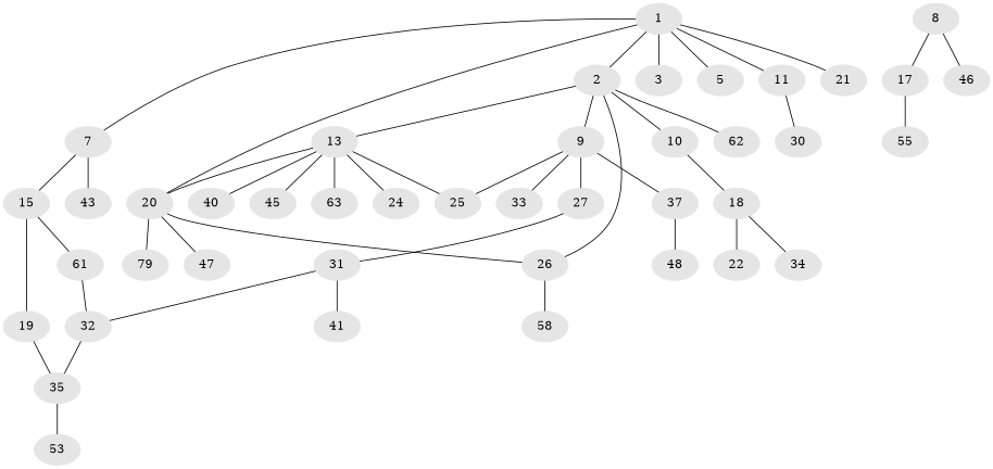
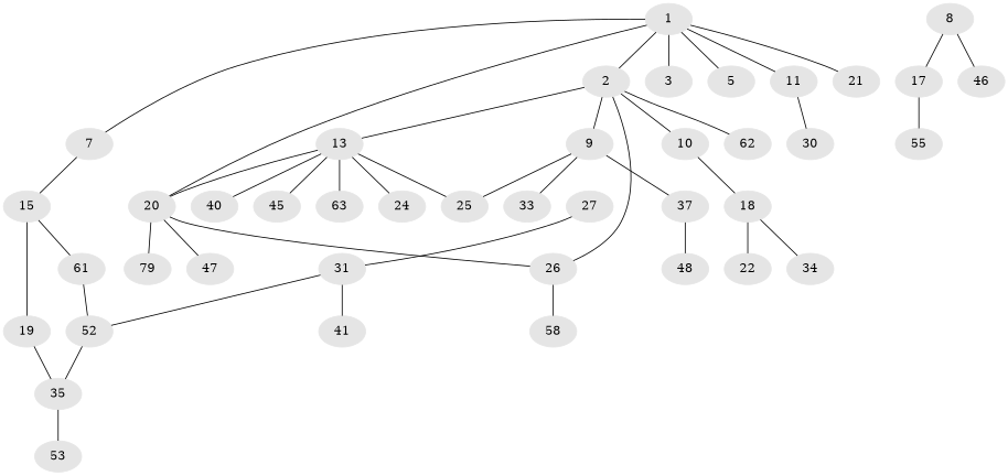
  graph {
    node [color=gray90 style=filled]
    1 [super="+52"]
    2 [super="+4"]
    3 [super="+42"]
    5
    7 [super="+12"]
    11
    20
    21
    9 [super="+14"]
    10 [super="+28"]
    13 [super="+16"]
    26 [super="+36"]
    62
    15 [super="+38"]
-   43
    30 [super="+59"]
    n17 [label=79]
    47 [super="+50"]
    25
    27
    33 [super="+39"]
    37
    18 [super="+51"]
    24
    40
    45
    63
    58
    8 [super="+57"]
    17
    46
    19 [super="+54"]
    61
    55
    31 [super="+49"]
    48
    22 [super="+23"]
    34
    35 [super="+44"]
-   32 [super="+56"]
+   32 [super="+56" label=52]
    53
    41 [super="+60"]
    1 -- 2
    1 -- 3
    1 -- 5
    1 -- 7
    1 -- 11
    1 -- 20
    1 -- 21
    2 -- 9
    2 -- 10
    2 -- 13
    2 -- 26
    2 -- 62
    7 -- 15
-   7 -- 43
    11 -- 30
    20 -- 26
    20 -- n17
    20 -- 47
    9 -- 25
-   9 -- 27
    9 -- 33
    9 -- 37
    10 -- 18
    13 -- 20
    13 -- 25
    13 -- 24
    13 -- 40
    13 -- 45
    13 -- 63
    26 -- 58
    15 -- 19
    15 -- 61
    27 -- 31
    37 -- 48
    18 -- 22
    18 -- 34
    8 -- 17
    8 -- 46
    17 -- 55
    19 -- 35
    61 -- 32
    31 -- 32
    31 -- 41
    35 -- 53
    32 -- 35
  }
